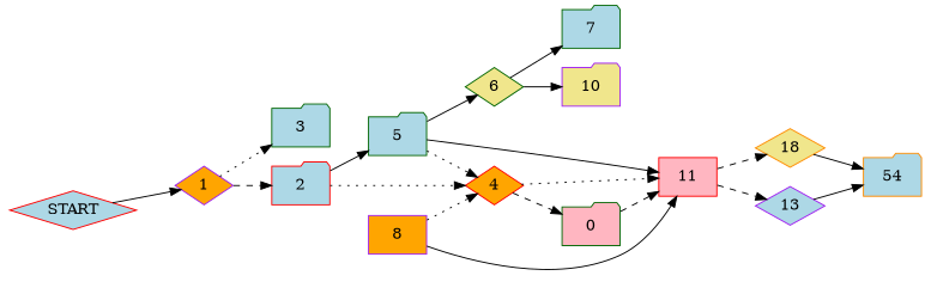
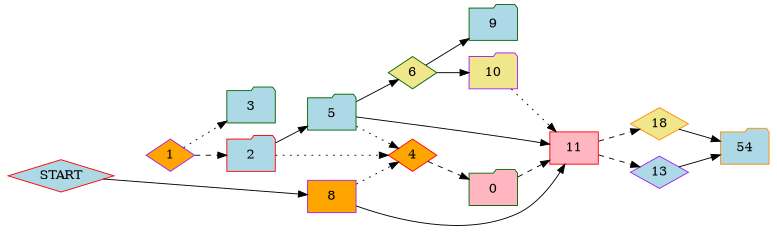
  digraph {
    rankdir=LR
    node [color=darkgreen fillcolor=lightblue shape=folder style=filled]
    edge [style=solid]
    n1 [color=red label=START shape=diamond]
    1 [color=purple fillcolor=orange shape=diamond]
    2 [color=red]
    3
    4 [color=red fillcolor=orange shape=diamond]
    5
    n7 [fillcolor=lightpink label=0]
    6 [fillcolor=khaki shape=diamond]
    11 [color=red fillcolor=lightpink shape=box]
    8 [color=purple fillcolor=orange shape=box]
-   9 [label=7]
+   9
    10 [color=purple fillcolor=khaki]
    n13 [color=darkorange fillcolor=khaki label=18 shape=diamond]
    13 [color=purple shape=diamond]
    n15 [color=darkorange label=54]
-   n1 -> 1
+   n1 -> 8
    1 -> 2 [style=dashed]
    1 -> 3 [style=dotted]
    2 -> 4 [style=dotted]
    2 -> 5
    4 -> n7 [style=dashed]
    5 -> 4 [style=dotted]
    5 -> 6
    5 -> 11
    n7 -> 11 [style=dashed]
    6 -> 9
    6 -> 10
    11 -> n13 [style=dashed]
    11 -> 13 [style=dashed]
    8 -> 4 [style=dotted]
    8 -> 11
-   4 -> 11 [style=dotted]
+   10 -> 11 [style=dotted]
    n13 -> n15
    13 -> n15
  }
